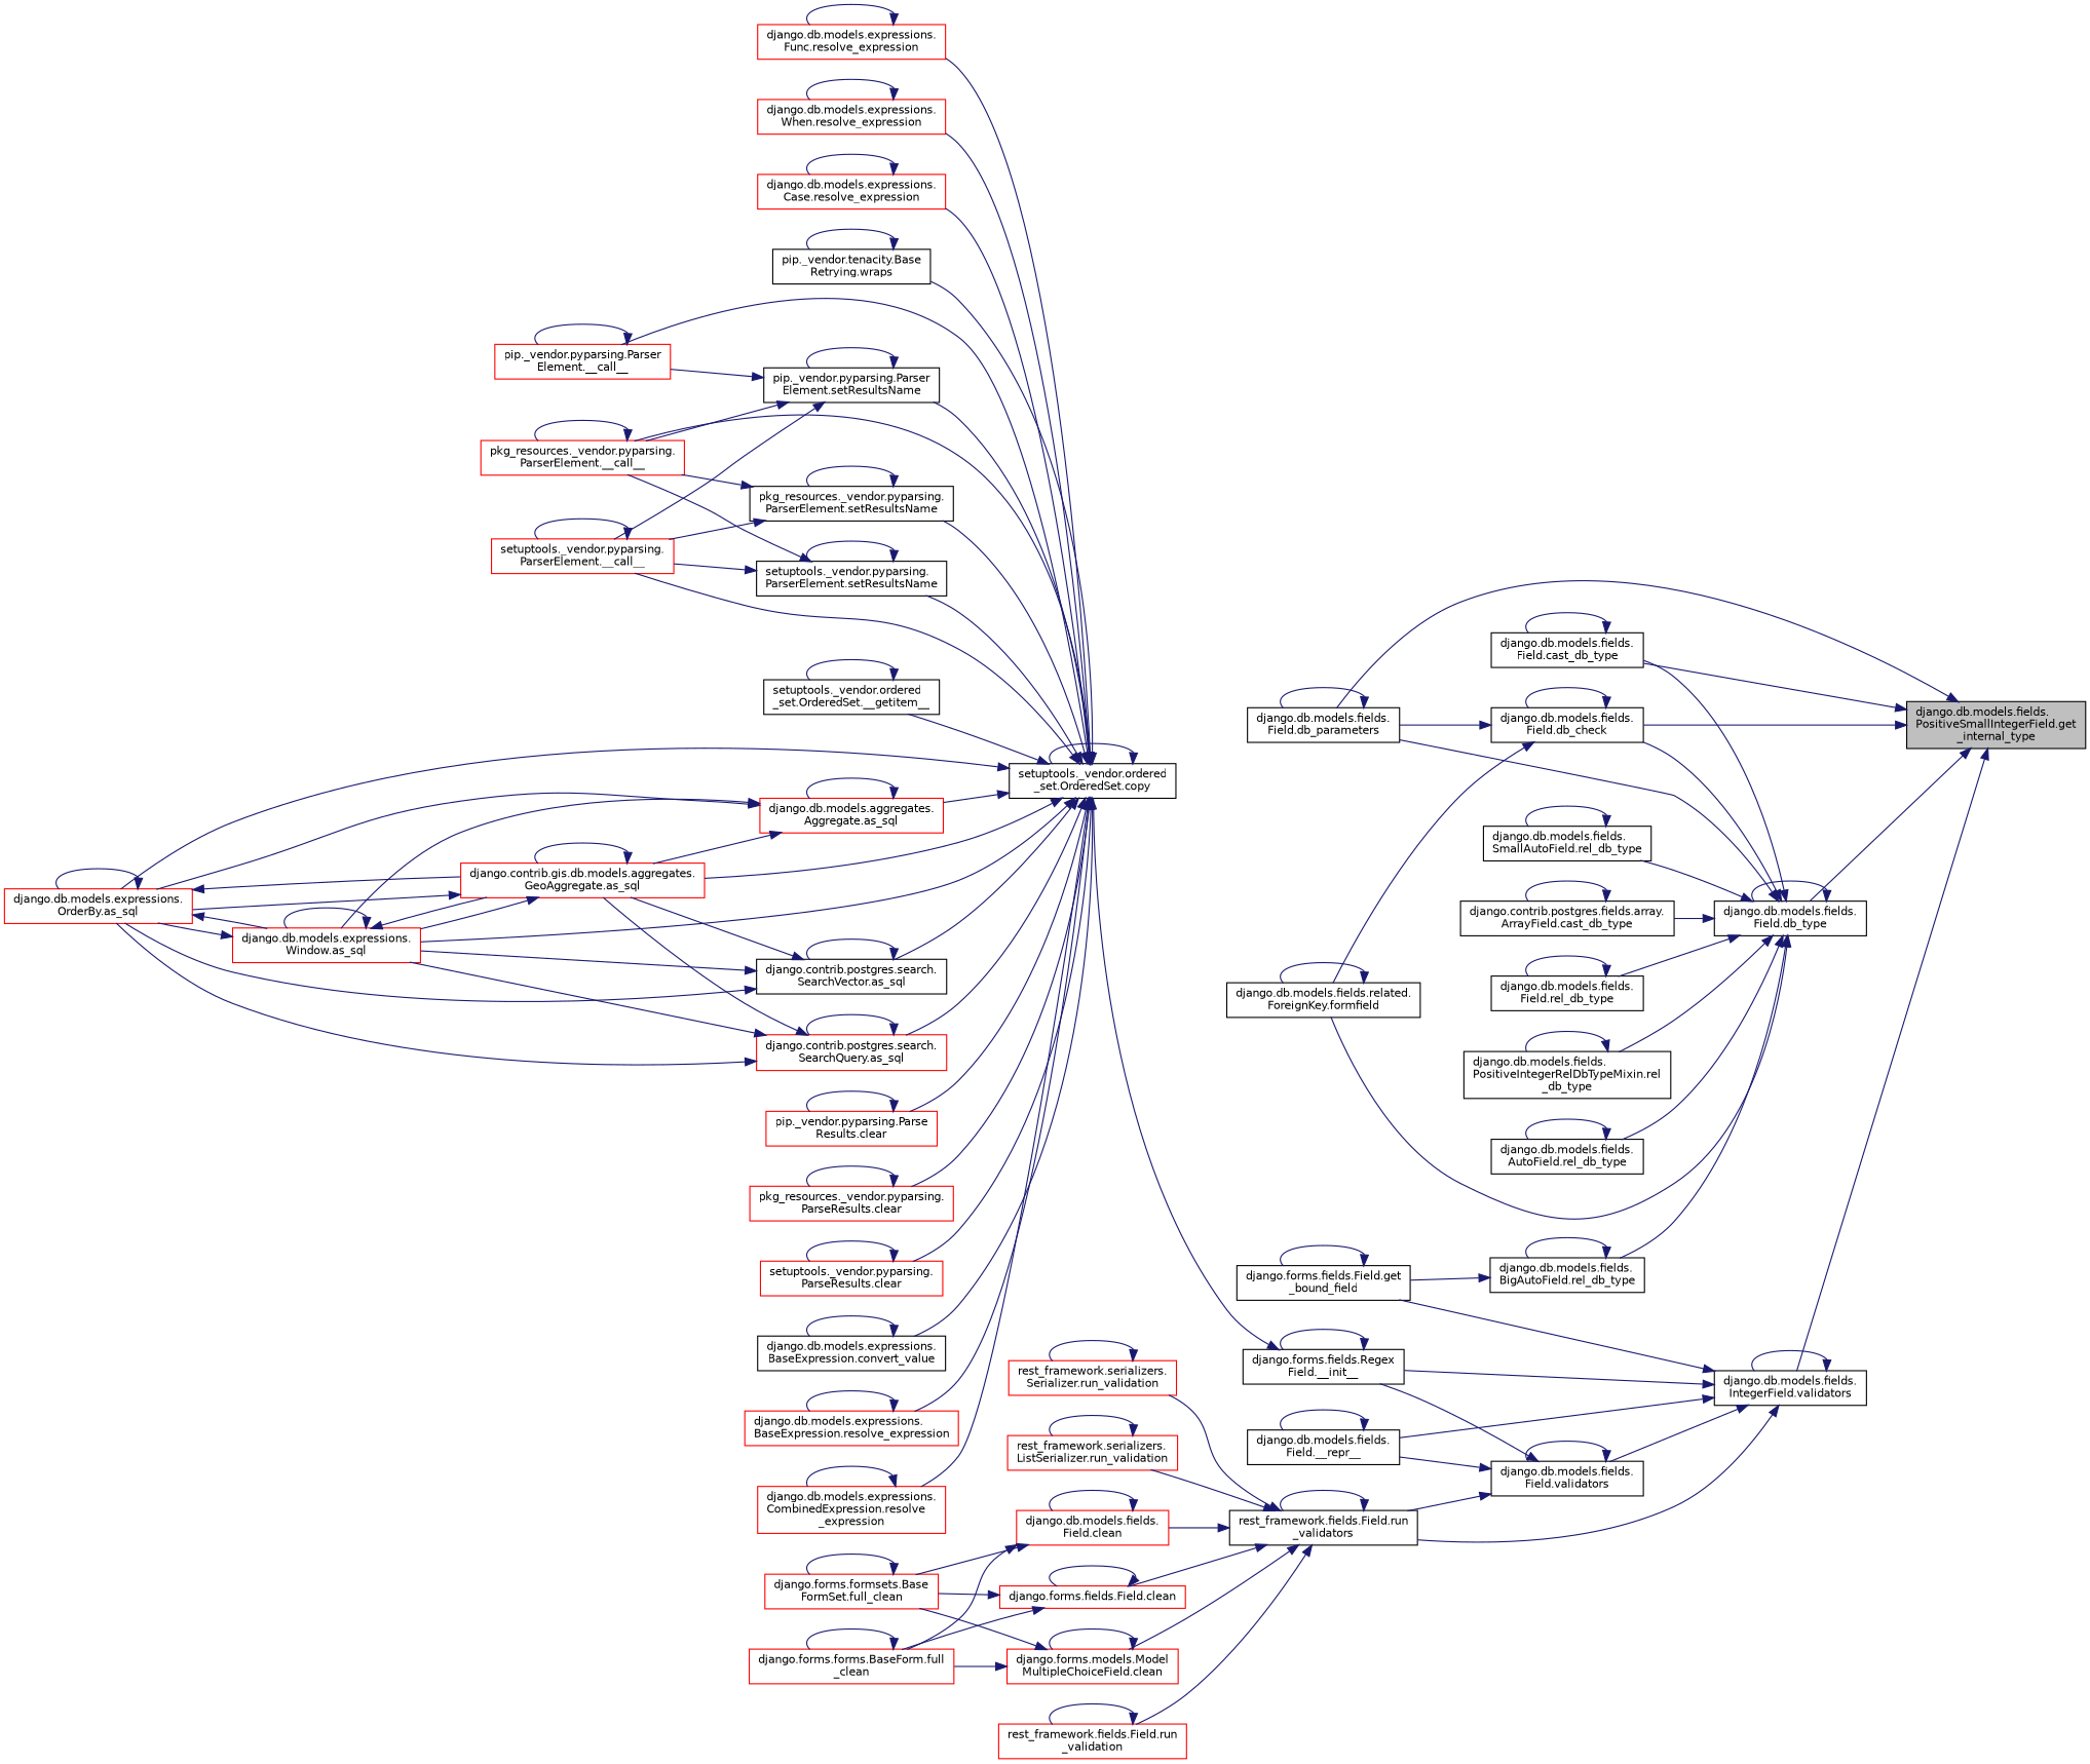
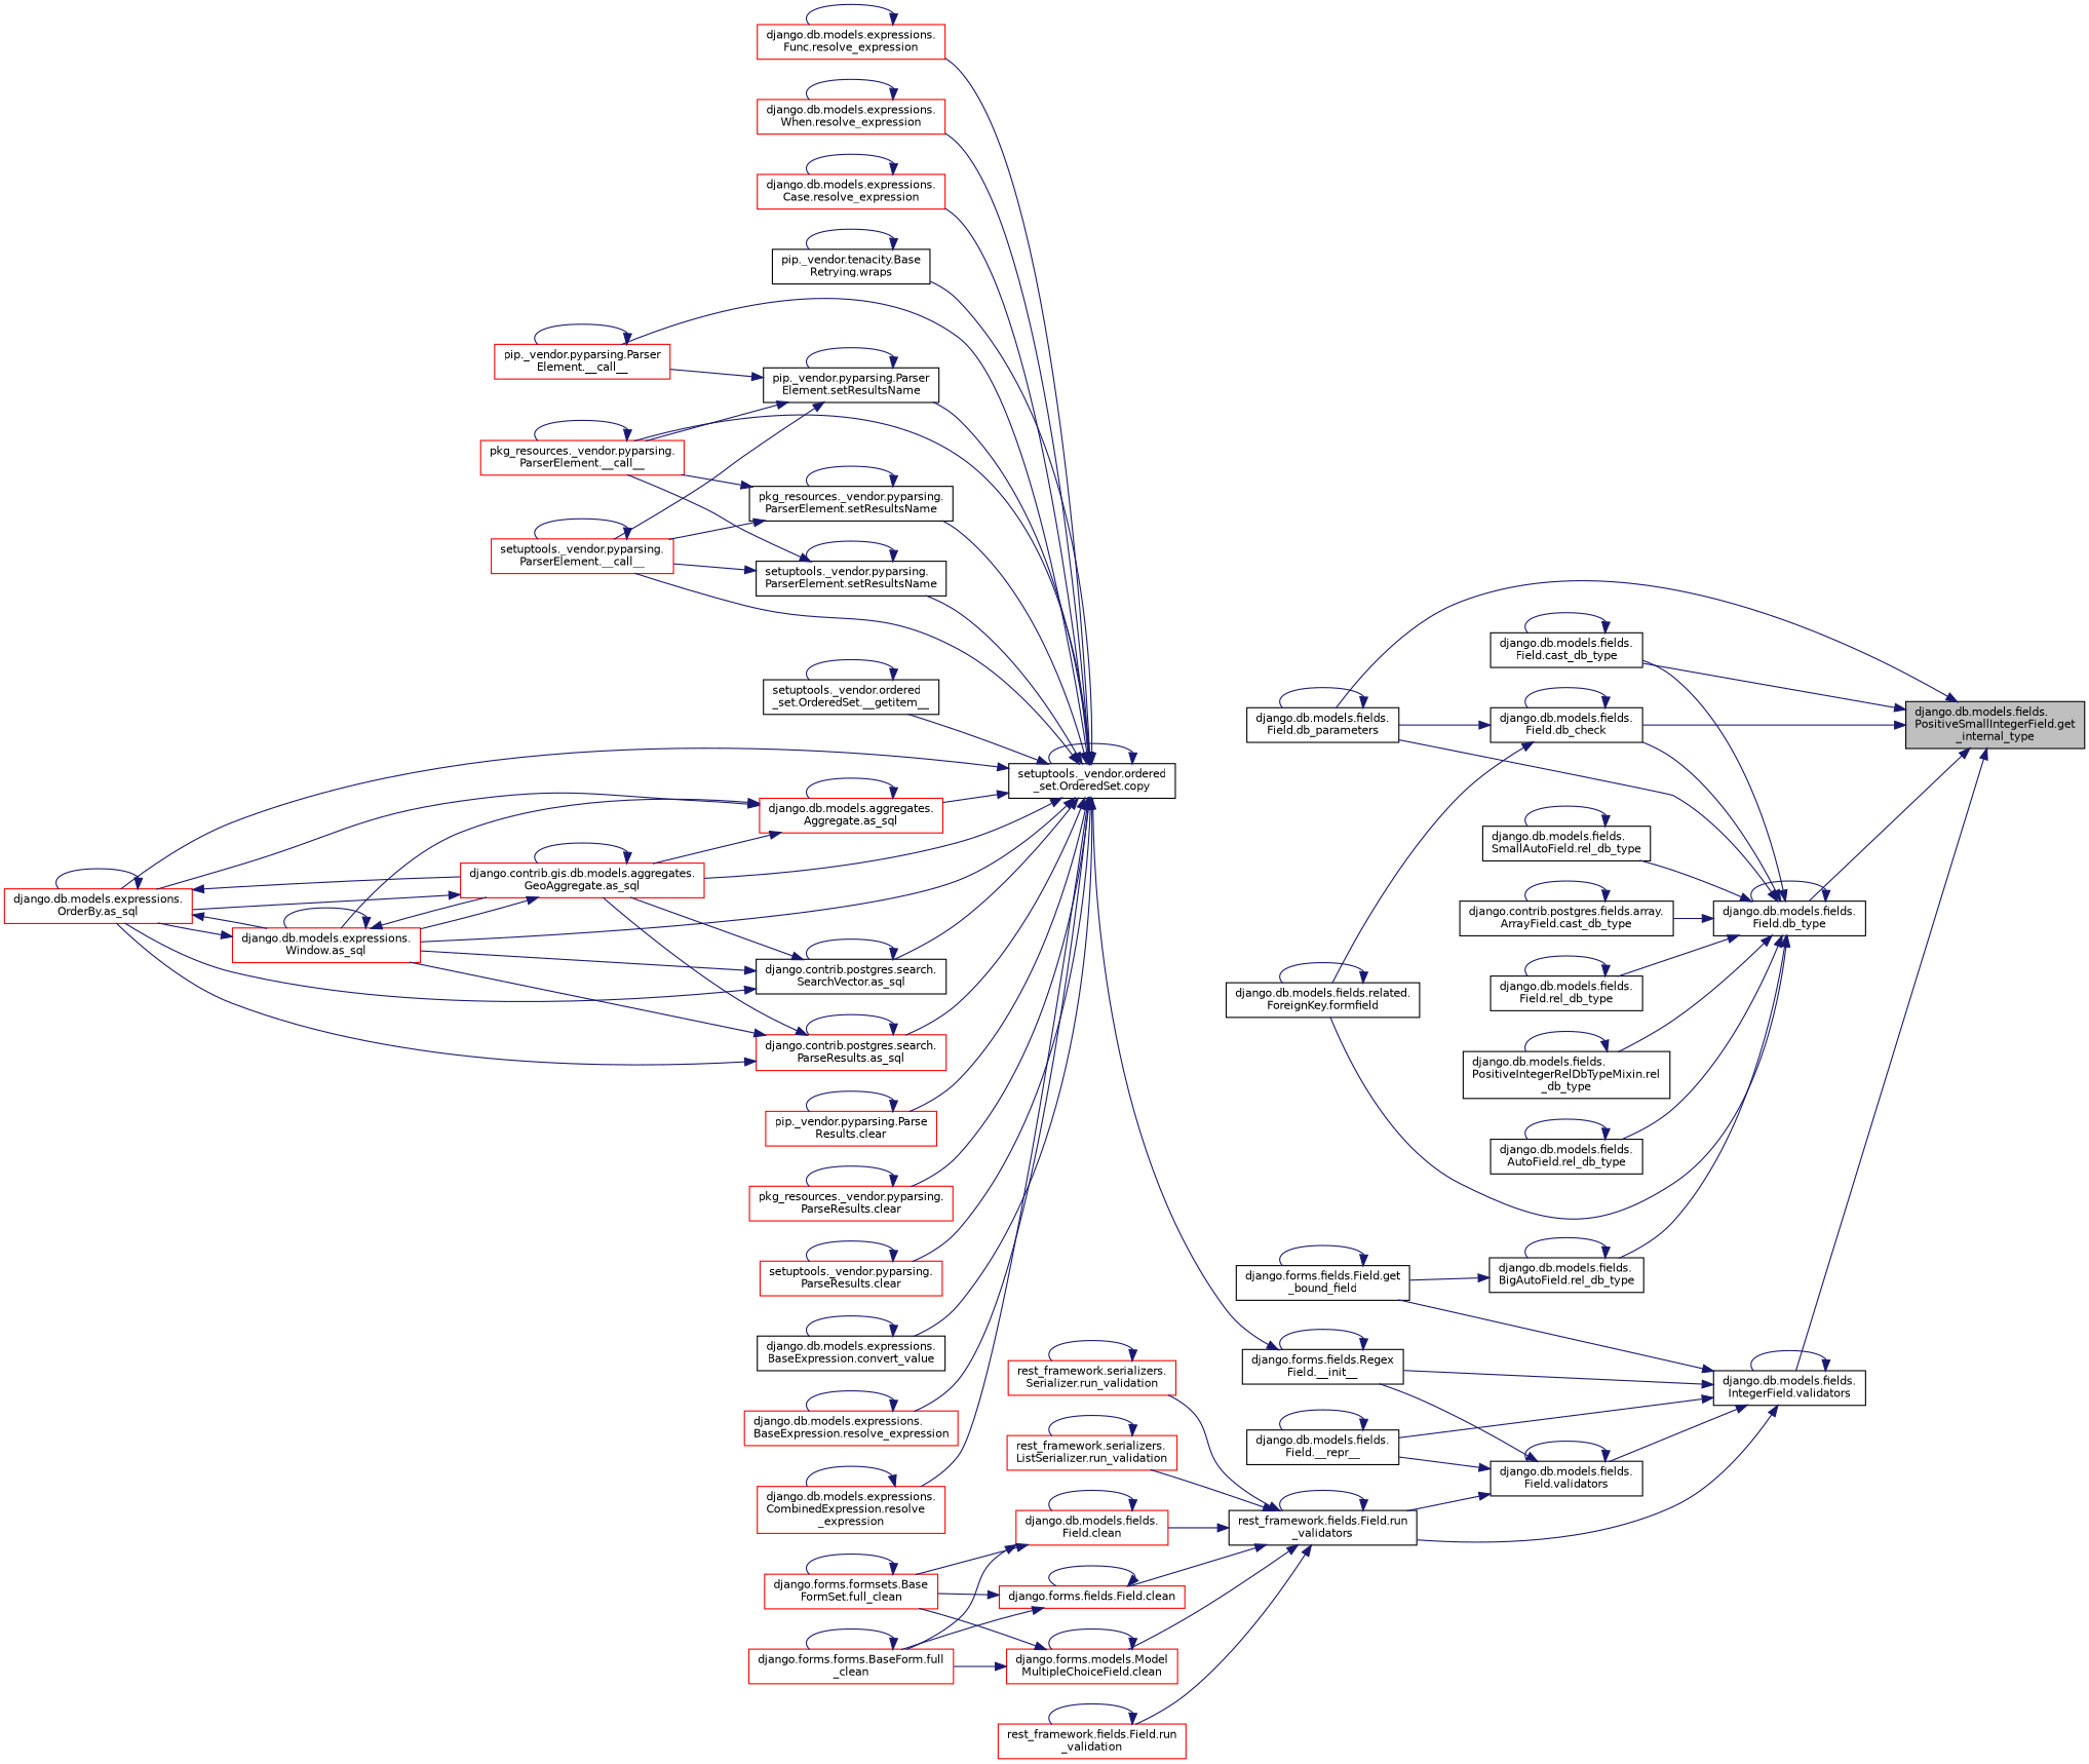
  digraph {
    rankdir=RL
    node [color=black fillcolor=white fontname=Helvetica fontsize=10 shape=record style=filled]
    edge [color=midnightblue dir=back fontname=Helvetica fontsize=10 labelfontname=Helvetica labelfontsize=10 style=solid]
    n1 [fillcolor=grey75 fontcolor=black height=0.2 label="django.db.models.fields.\lPositiveSmallIntegerField.get\l_internal_type" width=0.4]
    n2 [height=0.2 label="django.db.models.fields.\lField.cast_db_type" width=0.4]
    n3 [height=0.2 label="django.db.models.fields.\lField.db_check" width=0.4]
    n4 [height=0.2 label="django.db.models.fields.\lField.db_parameters" width=0.4]
    n5 [height=0.2 label="django.db.models.fields.\lField.db_type" width=0.4]
    n6 [height=0.2 label="django.db.models.fields.\lIntegerField.validators" width=0.4]
    n7 [height=0.2 label="django.db.models.fields.related.\lForeignKey.formfield" width=0.4]
    n8 [height=0.2 label="django.contrib.postgres.fields.array.\lArrayField.cast_db_type" width=0.4]
    n9 [height=0.2 label="django.db.models.fields.\lField.rel_db_type" width=0.4]
    n10 [height=0.2 label="django.db.models.fields.\lPositiveIntegerRelDbTypeMixin.rel\l_db_type" width=0.4]
    n11 [height=0.2 label="django.db.models.fields.\lAutoField.rel_db_type" width=0.4]
    n12 [height=0.2 label="django.db.models.fields.\lBigAutoField.rel_db_type" width=0.4]
    n13 [height=0.2 label="django.db.models.fields.\lSmallAutoField.rel_db_type" width=0.4]
    n14 [height=0.2 label="django.forms.fields.Regex\lField.__init__" width=0.4]
    n15 [height=0.2 label="django.db.models.fields.\lField.__repr__" width=0.4]
    n16 [height=0.2 label="django.forms.fields.Field.get\l_bound_field" width=0.4]
    n17 [height=0.2 label="rest_framework.fields.Field.run\l_validators" width=0.4]
    n18 [height=0.2 label="django.db.models.fields.\lField.validators" width=0.4]
    n19 [height=0.2 label="setuptools._vendor.ordered\l_set.OrderedSet.copy" width=0.4]
    n20 [color=red height=0.2 label="django.forms.fields.Field.clean" width=0.4]
    n21 [color=red height=0.2 label="django.forms.models.Model\lMultipleChoiceField.clean" width=0.4]
    n22 [color=red height=0.2 label="django.db.models.fields.\lField.clean" width=0.4]
    n23 [color=red height=0.2 label="rest_framework.fields.Field.run\l_validation" width=0.4]
    n24 [color=red height=0.2 label="rest_framework.serializers.\lSerializer.run_validation" width=0.4]
    n25 [color=red height=0.2 label="rest_framework.serializers.\lListSerializer.run_validation" width=0.4]
    n26 [color=red height=0.2 label="pip._vendor.pyparsing.Parser\lElement.__call__" width=0.4]
    n27 [color=red height=0.2 label="pkg_resources._vendor.pyparsing.\lParserElement.__call__" width=0.4]
    n28 [color=red height=0.2 label="setuptools._vendor.pyparsing.\lParserElement.__call__" width=0.4]
    n29 [height=0.2 label="setuptools._vendor.ordered\l_set.OrderedSet.__getitem__" width=0.4]
    n30 [color=red height=0.2 label="django.db.models.aggregates.\lAggregate.as_sql" width=0.4]
    n31 [color=red height=0.2 label="django.contrib.gis.db.models.aggregates.\lGeoAggregate.as_sql" width=0.4]
    n32 [color=red height=0.2 label="django.db.models.expressions.\lWindow.as_sql" width=0.4]
    n33 [color=red height=0.2 label="django.db.models.expressions.\lOrderBy.as_sql" width=0.4]
    n34 [height=0.2 label="django.contrib.postgres.search.\lSearchVector.as_sql" width=0.4]
-   n35 [color=red height=0.2 label="django.contrib.postgres.search.\lSearchQuery.as_sql" width=0.4]
+   n35 [color=red height=0.2 label="django.contrib.postgres.search.\lParseResults.as_sql" width=0.4]
    n36 [color=red height=0.2 label="pip._vendor.pyparsing.Parse\lResults.clear" width=0.4]
    n37 [color=red height=0.2 label="pkg_resources._vendor.pyparsing.\lParseResults.clear" width=0.4]
    n38 [color=red height=0.2 label="setuptools._vendor.pyparsing.\lParseResults.clear" width=0.4]
    n39 [height=0.2 label="django.db.models.expressions.\lBaseExpression.convert_value" width=0.4]
    n40 [color=red height=0.2 label="django.db.models.expressions.\lBaseExpression.resolve_expression" width=0.4]
    n41 [color=red height=0.2 label="django.db.models.expressions.\lCombinedExpression.resolve\l_expression" width=0.4]
    n42 [color=red height=0.2 label="django.db.models.expressions.\lFunc.resolve_expression" width=0.4]
    n43 [color=red height=0.2 label="django.db.models.expressions.\lWhen.resolve_expression" width=0.4]
    n44 [color=red height=0.2 label="django.db.models.expressions.\lCase.resolve_expression" width=0.4]
    n45 [height=0.2 label="pip._vendor.pyparsing.Parser\lElement.setResultsName" width=0.4]
    n46 [height=0.2 label="pkg_resources._vendor.pyparsing.\lParserElement.setResultsName" width=0.4]
    n47 [height=0.2 label="setuptools._vendor.pyparsing.\lParserElement.setResultsName" width=0.4]
    n48 [height=0.2 label="pip._vendor.tenacity.Base\lRetrying.wraps" width=0.4]
    n49 [color=red height=0.2 label="django.forms.forms.BaseForm.full\l_clean" width=0.4]
    n50 [color=red height=0.2 label="django.forms.formsets.Base\lFormSet.full_clean" width=0.4]
    n1 -> n2
    n1 -> n3
    n1 -> n4
    n1 -> n5
    n1 -> n6
    n2 -> n2
    n3 -> n3
    n3 -> n4
    n3 -> n7
    n4 -> n4
    n5 -> n2
    n5 -> n3
    n5 -> n4
    n5 -> n5
    n5 -> n7
    n5 -> n8
    n5 -> n9
    n5 -> n10
    n5 -> n11
    n5 -> n12
    n5 -> n13
    n6 -> n6
    n6 -> n14
    n6 -> n15
    n6 -> n16
    n6 -> n17
    n6 -> n18
    n7 -> n7
    n8 -> n8
    n9 -> n9
    n10 -> n10
    n11 -> n11
    n12 -> n12
    n12 -> n16
    n13 -> n13
    n14 -> n14
    n14 -> n19
    n15 -> n15
    n16 -> n16
    n17 -> n17
    n17 -> n20
    n17 -> n21
    n17 -> n22
    n17 -> n23
    n17 -> n24
    n17 -> n25
    n18 -> n14
    n18 -> n15
    n18 -> n17
    n18 -> n18
    n19 -> n19
    n19 -> n26
    n19 -> n27
    n19 -> n28
    n19 -> n29
    n19 -> n30
    n19 -> n31
    n19 -> n32
    n19 -> n33
    n19 -> n34
    n19 -> n35
    n19 -> n36
    n19 -> n37
    n19 -> n38
    n19 -> n39
    n19 -> n40
    n19 -> n41
    n19 -> n42
    n19 -> n43
    n19 -> n44
    n19 -> n45
    n19 -> n46
    n19 -> n47
    n19 -> n48
    n20 -> n20
    n20 -> n49
    n20 -> n50
    n21 -> n21
    n21 -> n49
    n21 -> n50
    n22 -> n22
    n22 -> n49
    n22 -> n50
    n23 -> n23
    n24 -> n24
    n25 -> n25
    n26 -> n26
    n27 -> n27
    n28 -> n28
    n29 -> n29
    n30 -> n30
    n30 -> n31
    n30 -> n32
    n30 -> n33
    n31 -> n31
    n31 -> n32
    n31 -> n33
    n32 -> n31
    n32 -> n32
    n32 -> n33
    n33 -> n31
    n33 -> n32
    n33 -> n33
    n34 -> n31
    n34 -> n32
    n34 -> n33
    n34 -> n34
    n35 -> n31
    n35 -> n32
    n35 -> n33
    n35 -> n35
    n36 -> n36
    n37 -> n37
    n38 -> n38
    n39 -> n39
    n40 -> n40
    n41 -> n41
    n42 -> n42
    n43 -> n43
    n44 -> n44
    n45 -> n26
    n45 -> n27
    n45 -> n28
    n45 -> n45
    n46 -> n27
    n46 -> n28
    n46 -> n46
    n47 -> n27
    n47 -> n28
    n47 -> n47
    n48 -> n48
    n49 -> n49
    n50 -> n50
  }
